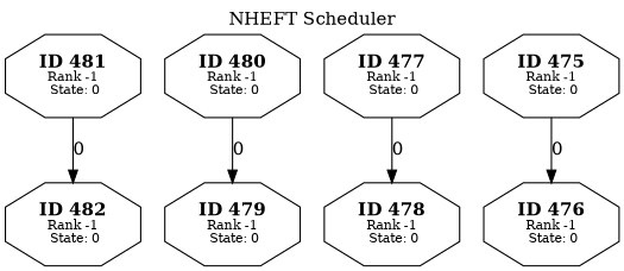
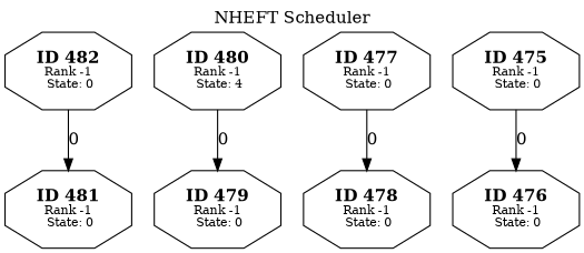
  digraph {
    label="NHEFT Scheduler"
    labelloc=t
    node [shape=octagon]
    edge [color=black]
    n1 [label=<<B>ID 482</B><BR /><FONT POINT-SIZE="10">Rank -1<BR /> State: 0</FONT>>]
    n2 [label=<<B>ID 481</B><BR /><FONT POINT-SIZE="10">Rank -1<BR /> State: 0</FONT>>]
-   n3 [label=<<B>ID 480</B><BR /><FONT POINT-SIZE="10">Rank -1<BR /> State: 0</FONT>>]
+   n3 [label=<<B>ID 480</B><BR /><FONT POINT-SIZE="10">Rank -1<BR /> State: 4</FONT>>]
    n4 [label=<<B>ID 479</B><BR /><FONT POINT-SIZE="10">Rank -1<BR /> State: 0</FONT>>]
    n5 [label=<<B>ID 478</B><BR /><FONT POINT-SIZE="10">Rank -1<BR /> State: 0</FONT>>]
    n6 [label=<<B>ID 477</B><BR /><FONT POINT-SIZE="10">Rank -1<BR /> State: 0</FONT>>]
    n7 [label=<<B>ID 476</B><BR /><FONT POINT-SIZE="10">Rank -1<BR /> State: 0</FONT>>]
    n8 [label=<<B>ID 475</B><BR /><FONT POINT-SIZE="10">Rank -1<BR /> State: 0</FONT>>]
-   n2 -> n1 [label=<0>]
+   n1 -> n2 [label=<0>]
    n3 -> n4 [label=<0>]
    n6 -> n5 [label=<0>]
    n8 -> n7 [label=<0>]
  }
